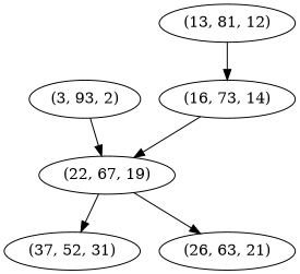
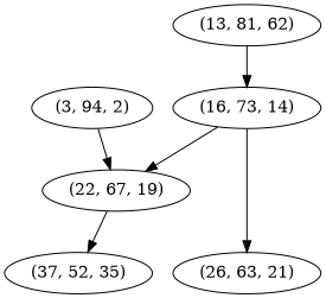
  digraph {
-   "(3, 93, 2)"
+   "(3, 93, 2)" [label="(3, 94, 2)"]
    "(22, 67, 19)"
-   "(13, 81, 12)"
+   "(13, 81, 12)" [label="(13, 81, 62)"]
    "(16, 73, 14)"
    "(26, 63, 21)"
-   "(37, 52, 31)"
+   "(37, 52, 31)" [label="(37, 52, 35)"]
    "(3, 93, 2)" -> "(22, 67, 19)"
-   "(22, 67, 19)" -> "(26, 63, 21)"
+   "(16, 73, 14)" -> "(26, 63, 21)"
    "(22, 67, 19)" -> "(37, 52, 31)"
    "(13, 81, 12)" -> "(16, 73, 14)"
    "(16, 73, 14)" -> "(22, 67, 19)"
  }
